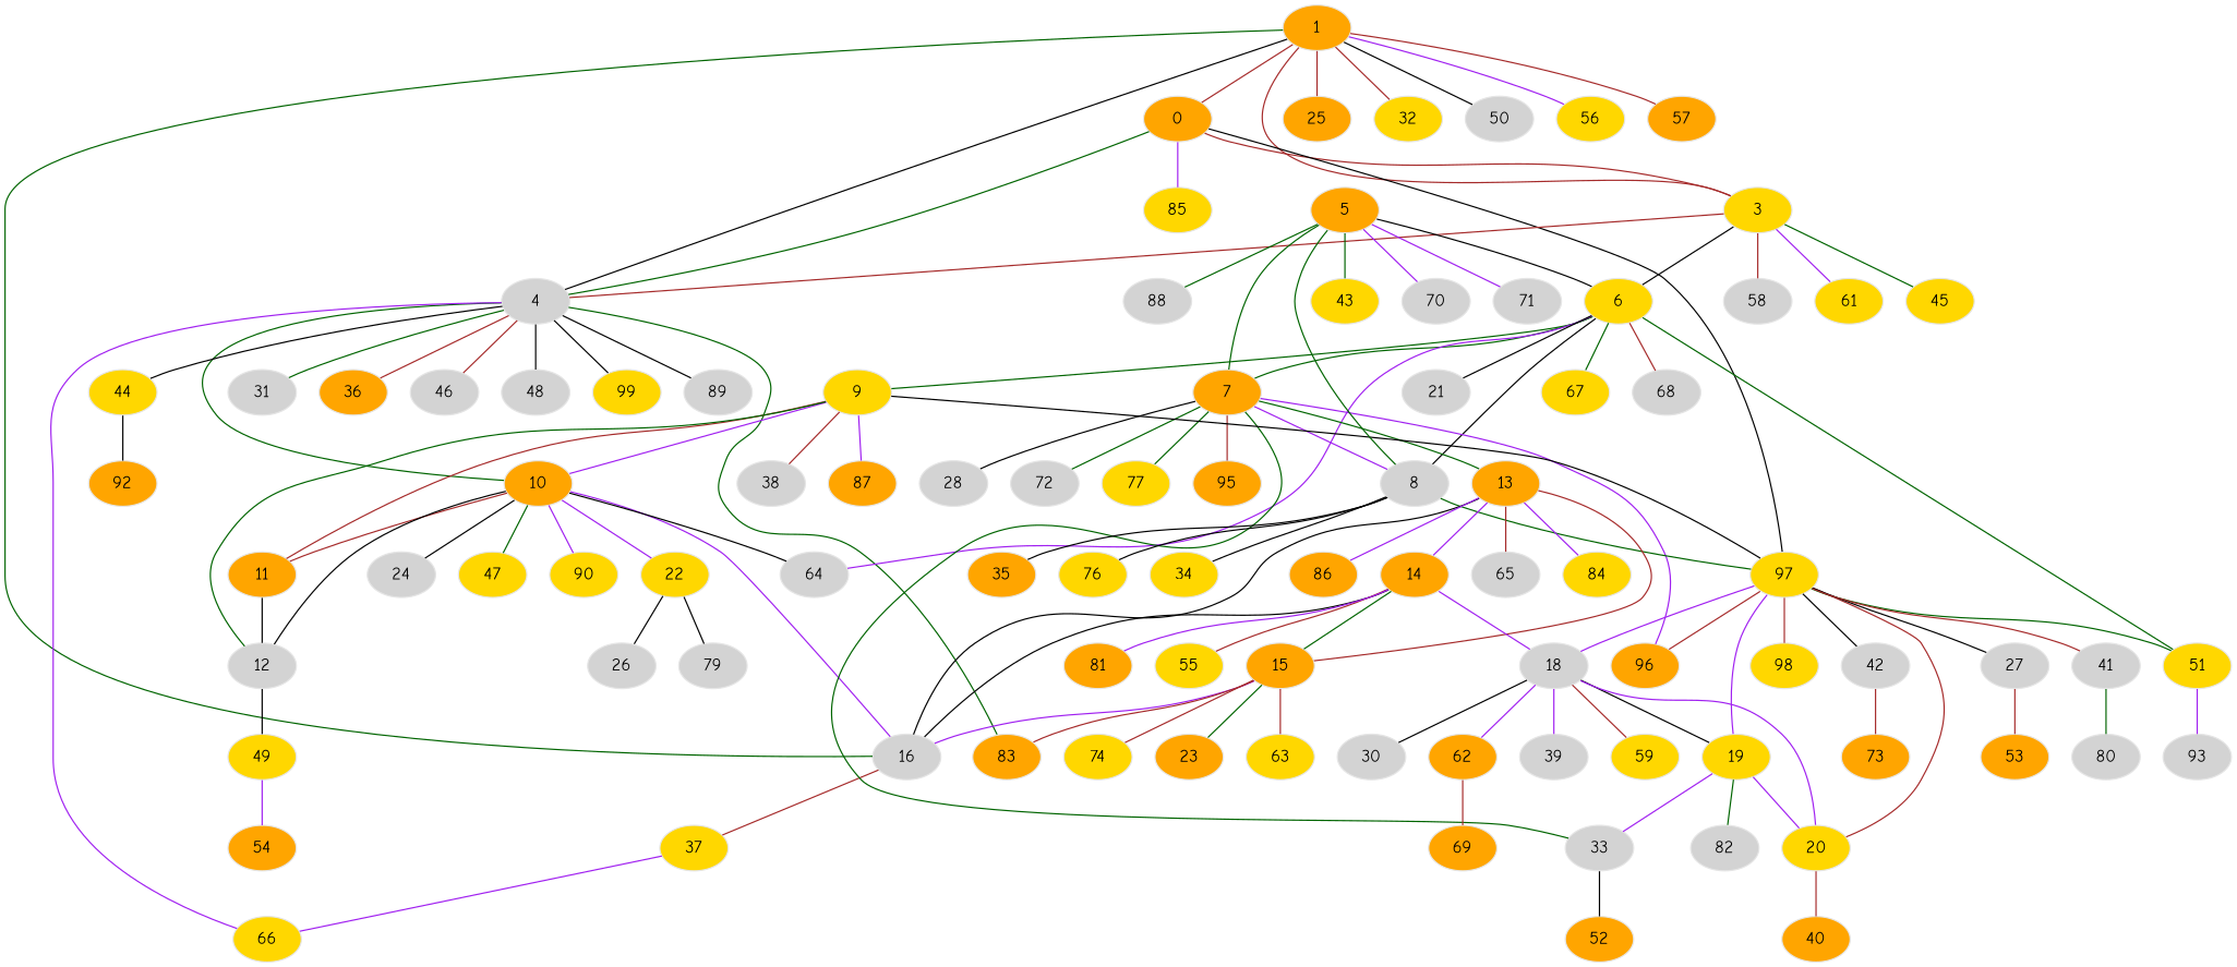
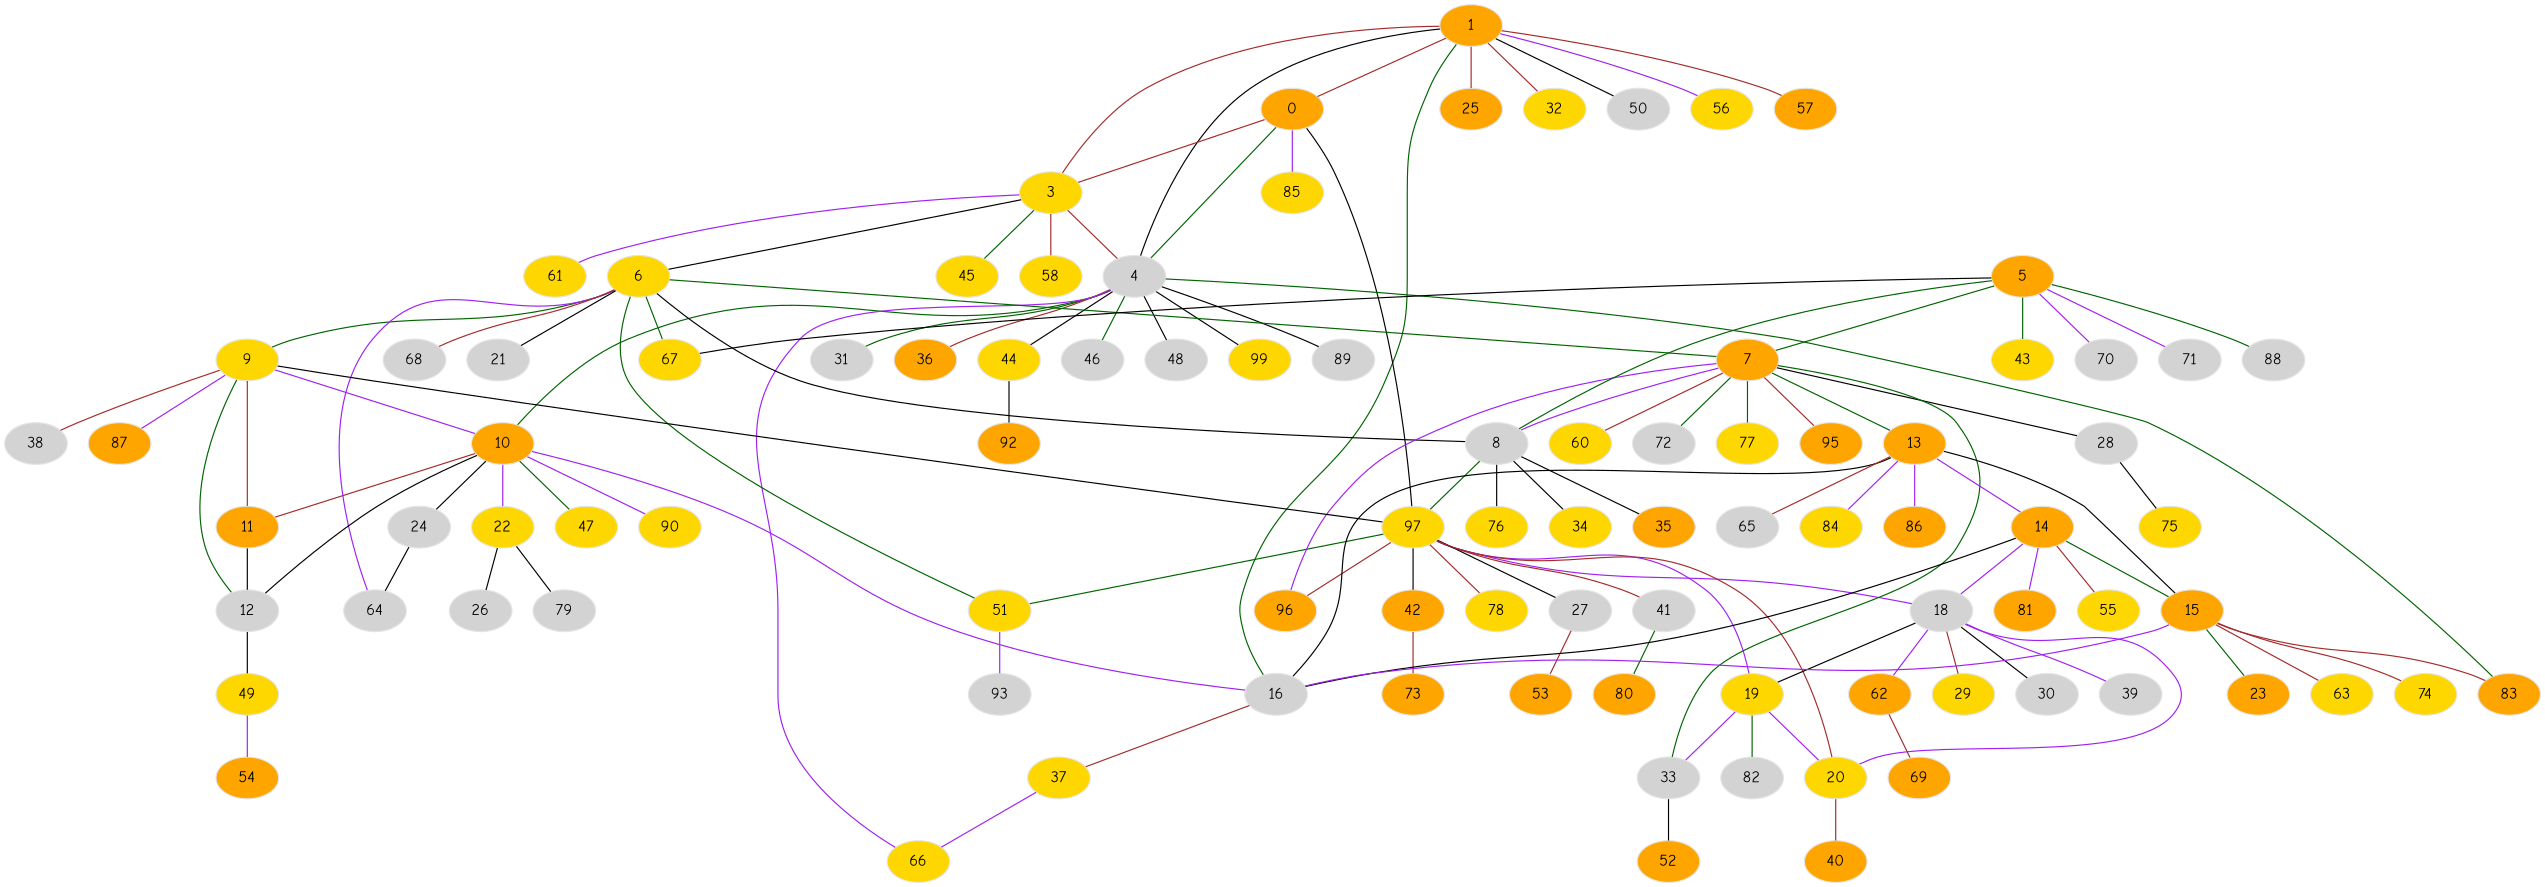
  graph {
    fontname="Comic Neue"
    node [color=gray90 fillcolor=gold fontname="Comic Neue" style=filled]
    edge [color=black fontname="Comic Neue"]
    1 [fillcolor=orange]
    n2 [fillcolor=orange label=0]
    3
    4 [fillcolor=lightgrey]
    16 [fillcolor=lightgrey]
    25 [fillcolor=orange]
    32
    50 [fillcolor=lightgrey]
    56
    57 [fillcolor=orange]
    n11 [label=97]
    85
    6
    45
-   58 [fillcolor=lightgrey]
+   58
    61
    10 [fillcolor=orange]
    31 [fillcolor=lightgrey]
    36 [fillcolor=orange]
    44
    46 [fillcolor=lightgrey]
    48 [fillcolor=lightgrey]
    n23 [label=99]
    66
    83 [fillcolor=orange]
    89 [fillcolor=lightgrey]
    37
    51
    n29 [fillcolor=orange label=96]
    18 [fillcolor=lightgrey]
    19
    20
    27 [fillcolor=lightgrey]
    41 [fillcolor=lightgrey]
-   42 [fillcolor=lightgrey]
-   78 [label=98]
+   42 [fillcolor=orange]
+   78
    7 [fillcolor=orange]
    8 [fillcolor=lightgrey]
    9
    64 [fillcolor=lightgrey]
    67
    68 [fillcolor=lightgrey]
    21 [fillcolor=lightgrey]
    11 [fillcolor=orange]
    12 [fillcolor=lightgrey]
    22
    24 [fillcolor=lightgrey]
    47
    90
    92 [fillcolor=orange]
    5 [fillcolor=orange]
    43
    70 [fillcolor=lightgrey]
    71 [fillcolor=lightgrey]
    88 [fillcolor=lightgrey]
    13 [fillcolor=orange]
    28 [fillcolor=lightgrey]
    33 [fillcolor=lightgrey]
+   60
    72 [fillcolor=lightgrey]
    77
    n62 [fillcolor=orange label=95]
    34
    35 [fillcolor=orange]
    76
    38 [fillcolor=lightgrey]
    87 [fillcolor=orange]
    93 [fillcolor=lightgrey]
    14 [fillcolor=orange]
    15 [fillcolor=orange]
    65 [fillcolor=lightgrey]
    84
    86 [fillcolor=orange]
+   75
    52 [fillcolor=orange]
    49
    26 [fillcolor=lightgrey]
    79 [fillcolor=lightgrey]
    54 [fillcolor=orange]
    55
    81 [fillcolor=orange]
    23 [fillcolor=orange]
    63
    74
-   29 [label=59]
+   29
    30 [fillcolor=lightgrey]
    39 [fillcolor=lightgrey]
    62 [fillcolor=orange]
    82 [fillcolor=lightgrey]
    40 [fillcolor=orange]
    53 [fillcolor=orange]
-   80 [fillcolor=lightgrey]
+   80 [fillcolor=orange]
    73 [fillcolor=orange]
    69 [fillcolor=orange]
    1 -- n2 [color=brown]
    1 -- 3 [color=brown]
    1 -- 4
    1 -- 16 [color=darkgreen]
    1 -- 25 [color=brown]
    1 -- 32 [color=brown]
    1 -- 50
    1 -- 56 [color=purple]
    1 -- 57 [color=brown]
    n2 -- 3 [color=brown]
    n2 -- 4 [color=darkgreen]
    n2 -- n11
    n2 -- 85 [color=purple]
    3 -- 4 [color=brown]
    3 -- 6
    3 -- 45 [color=darkgreen]
    3 -- 58 [color=brown]
    3 -- 61 [color=purple]
    4 -- 10 [color=darkgreen]
    4 -- 31 [color=darkgreen]
    4 -- 36 [color=brown]
    4 -- 44
-   4 -- 46 [color=brown]
+   4 -- 46 [color=darkgreen]
    4 -- 48
    4 -- n23
    4 -- 66 [color=purple]
    4 -- 83 [color=darkgreen]
    4 -- 89
    16 -- 37 [color=brown]
    n11 -- 51 [color=darkgreen]
    n11 -- n29 [color=brown]
    n11 -- 18 [color=purple]
    n11 -- 19 [color=purple]
    n11 -- 20 [color=brown]
    n11 -- 27
    n11 -- 41 [color=brown]
    n11 -- 42
    n11 -- 78 [color=brown]
    6 -- 51 [color=darkgreen]
    6 -- 7 [color=darkgreen]
    6 -- 8
    6 -- 9 [color=darkgreen]
    6 -- 64 [color=purple]
    6 -- 67 [color=darkgreen]
    6 -- 68 [color=brown]
    6 -- 21
    10 -- 16 [color=purple]
-   10 -- 64
+   24 -- 64
    10 -- 11 [color=brown]
    10 -- 12
    10 -- 22 [color=purple]
    10 -- 24
    10 -- 47 [color=darkgreen]
    10 -- 90 [color=purple]
    44 -- 92
    37 -- 66 [color=purple]
    51 -- 93 [color=purple]
    18 -- 19
    18 -- 20 [color=purple]
    18 -- 29 [color=brown]
    18 -- 30
    18 -- 39 [color=purple]
    18 -- 62 [color=purple]
    19 -- 20 [color=purple]
    19 -- 33 [color=purple]
    19 -- 82 [color=darkgreen]
    20 -- 40 [color=brown]
    27 -- 53 [color=brown]
    41 -- 80 [color=darkgreen]
    42 -- 73 [color=brown]
    7 -- n29 [color=purple]
    7 -- 8 [color=purple]
    7 -- 13 [color=darkgreen]
    7 -- 28
    7 -- 33 [color=darkgreen]
+   7 -- 60 [color=brown]
    7 -- 72 [color=darkgreen]
    7 -- 77 [color=darkgreen]
    7 -- n62 [color=brown]
    8 -- n11 [color=darkgreen]
    8 -- 34
    8 -- 35
    8 -- 76
    9 -- n11
    9 -- 10 [color=purple]
    9 -- 11 [color=brown]
    9 -- 12 [color=darkgreen]
    9 -- 38 [color=brown]
    9 -- 87 [color=purple]
    11 -- 12
    12 -- 49
    22 -- 26
    22 -- 79
-   5 -- 6
+   5 -- 67
    5 -- 7 [color=darkgreen]
    5 -- 8 [color=darkgreen]
    5 -- 43 [color=darkgreen]
    5 -- 70 [color=purple]
    5 -- 71 [color=purple]
    5 -- 88 [color=darkgreen]
    13 -- 16
    13 -- 14 [color=purple]
-   13 -- 15 [color=brown]
+   13 -- 15
    13 -- 65 [color=brown]
    13 -- 84 [color=purple]
    13 -- 86 [color=purple]
+   28 -- 75
    33 -- 52
    14 -- 16
    14 -- 18 [color=purple]
    14 -- 15 [color=darkgreen]
    14 -- 55 [color=brown]
    14 -- 81 [color=purple]
    15 -- 16 [color=purple]
    15 -- 83 [color=brown]
    15 -- 23 [color=darkgreen]
    15 -- 63 [color=brown]
    15 -- 74 [color=brown]
    49 -- 54 [color=purple]
    62 -- 69 [color=brown]
  }
